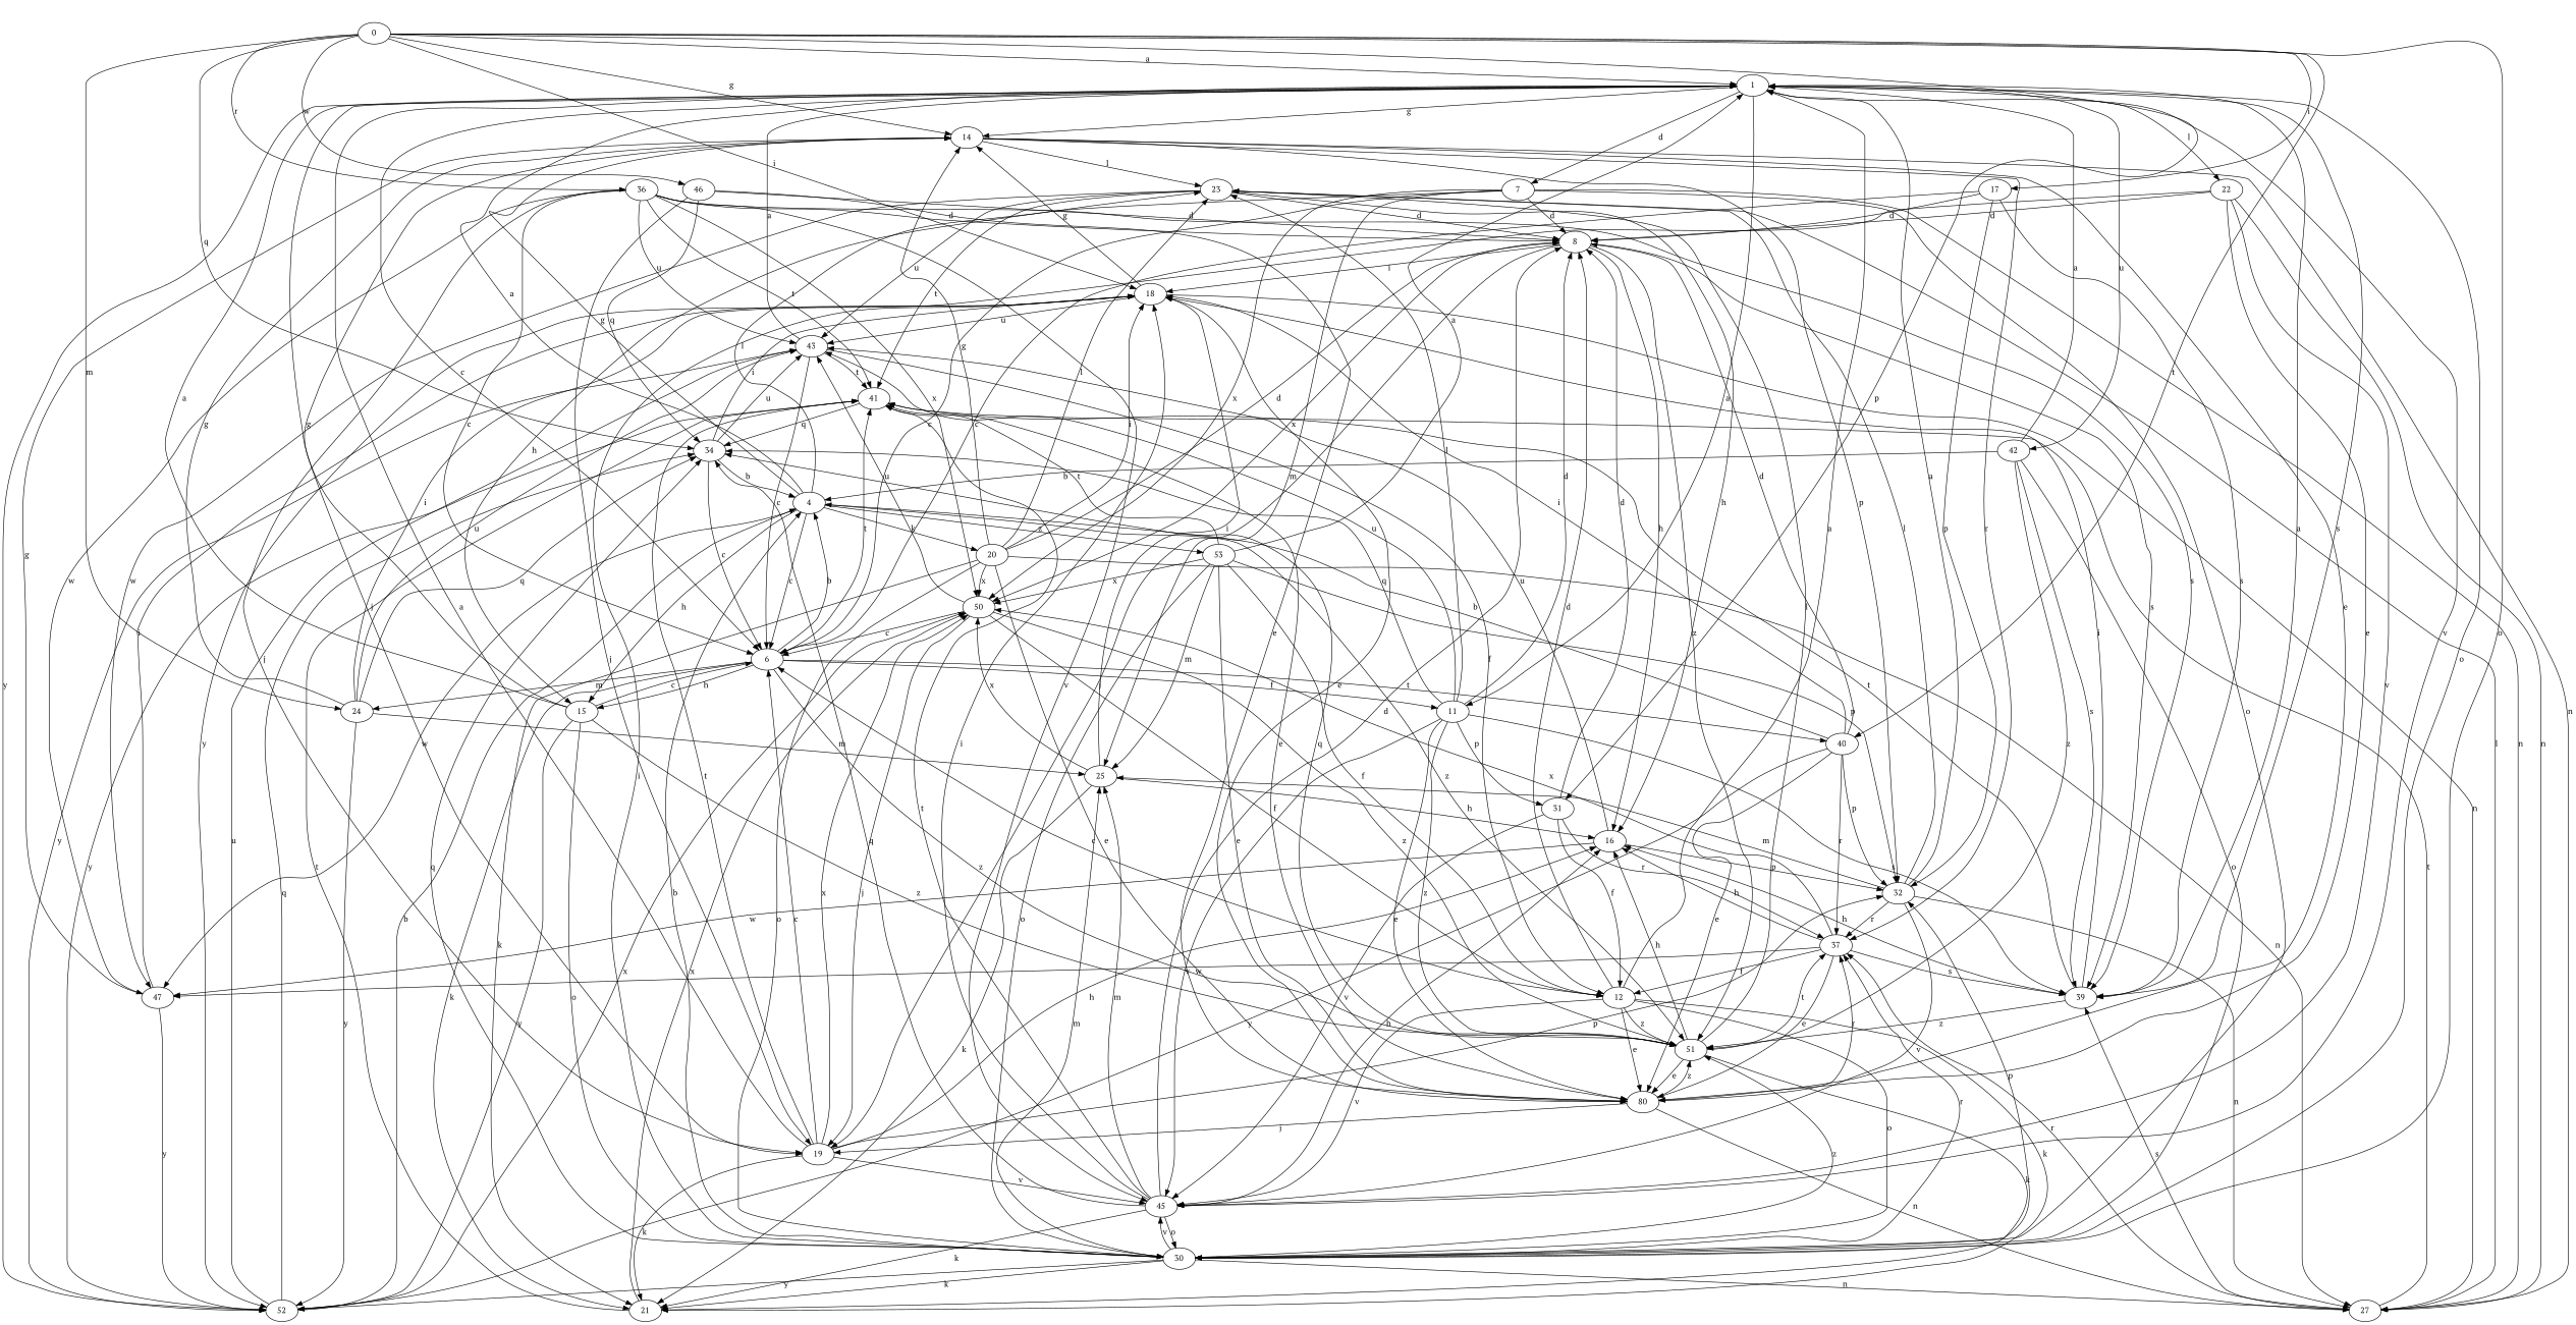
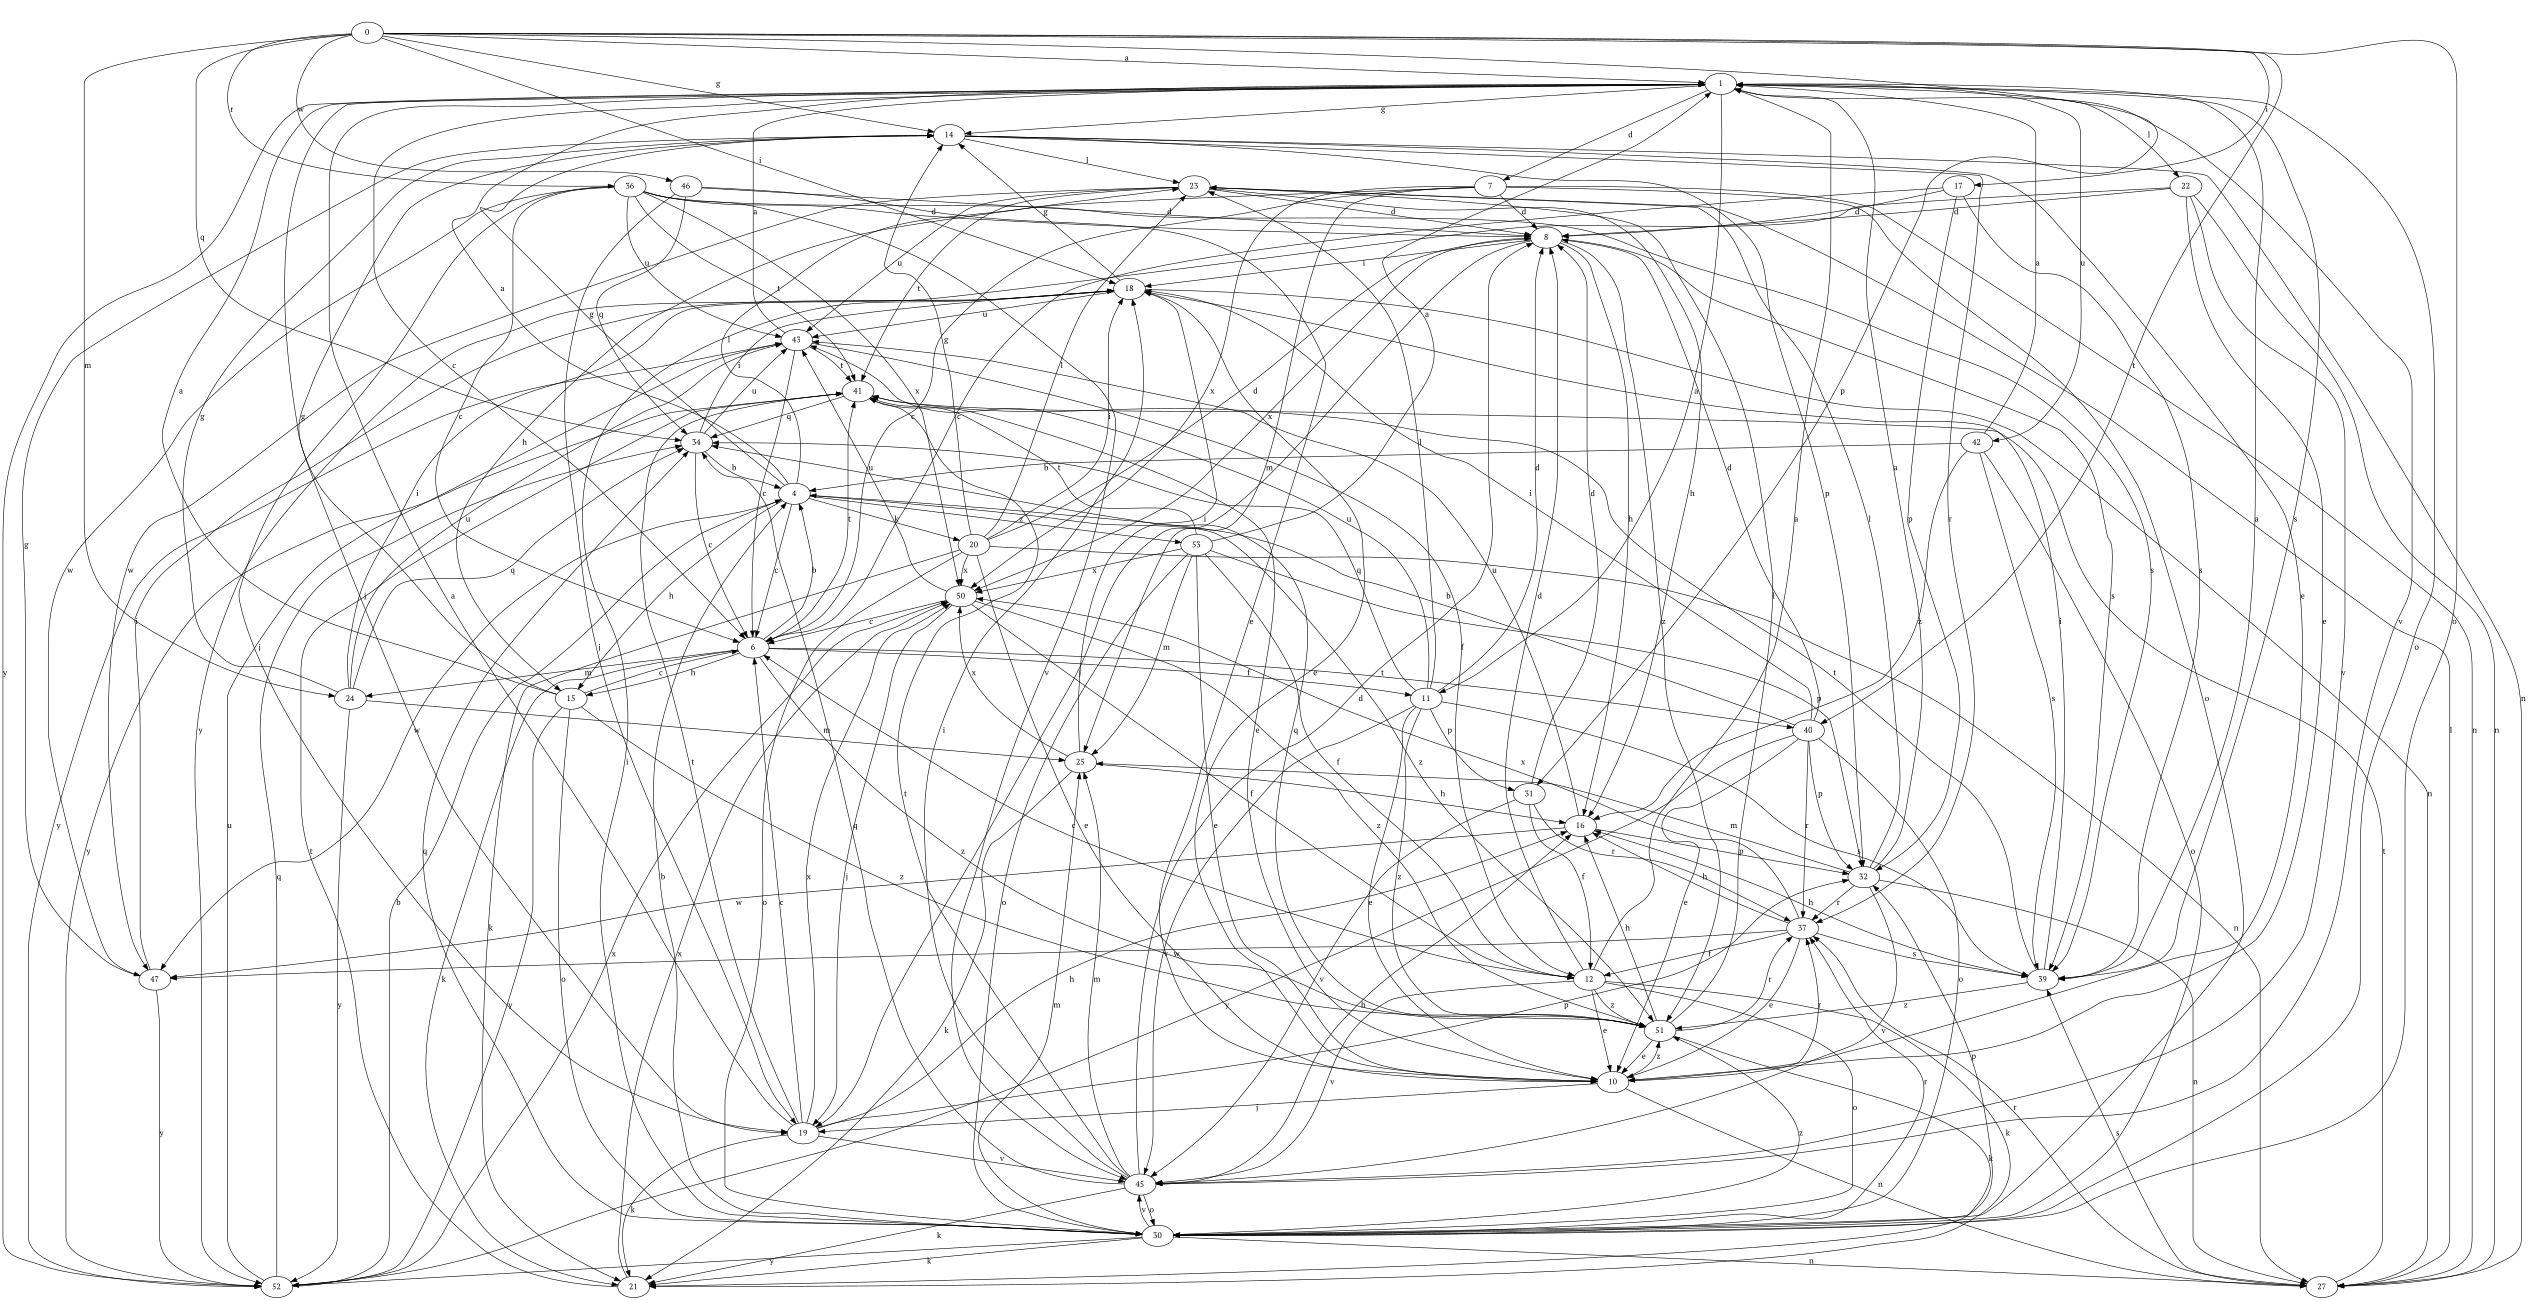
  strict digraph {
    fontname="PT Serif"
    node [fontname="PT Serif"]
    edge [fontname="PT Serif"]
    0
    1
    14
    17
    18
    24
    30
    31
    34
    36
    40
    46
    6
    7
    19
    22
    39
    42
    45
    52
    11
    23
    27
-   10 [label=80]
+   10
    37
    32
    8
    43
    25
    4
    n31 [label=51]
    21
    12
    47
    41
    50
    15
    16
    20
    53
    0 -> 1 [label=a]
    0 -> 14 [label=g]
    0 -> 17 [label=i]
    0 -> 18 [label=i]
    0 -> 24 [label=m]
    0 -> 30 [label=o]
    0 -> 31 [label=p]
    0 -> 34 [label=q]
    0 -> 36 [label=r]
    0 -> 40 [label=t]
    0 -> 46 [label=w]
    1 -> 14 [label=g]
    1 -> 30 [label=o]
    1 -> 6 [label=c]
    1 -> 7 [label=d]
    1 -> 19 [label=j]
    1 -> 22 [label=l]
    1 -> 39 [label=s]
    1 -> 42 [label=u]
    1 -> 45 [label=v]
    1 -> 52 [label=y]
    1 -> 11 [label=a]
    14 -> 23 [label=l]
    14 -> 27 [label=n]
    14 -> 10 [label=e]
    14 -> 37 [label=r]
    14 -> 32 [label=p]
    17 -> 6 [label=c]
    17 -> 39 [label=s]
    17 -> 32 [label=p]
    17 -> 8 [label=d]
    18 -> 14 [label=g]
    18 -> 27 [label=n]
    18 -> 10 [label=e]
    18 -> 43 [label=u]
    24 -> 14 [label=g]
    24 -> 18 [label=i]
    24 -> 34 [label=q]
    24 -> 52 [label=y]
    24 -> 43 [label=u]
    24 -> 25 [label=m]
    30 -> 18 [label=i]
    30 -> 34 [label=q]
    30 -> 45 [label=v]
    30 -> 52 [label=y]
    30 -> 27 [label=n]
    30 -> 37 [label=r]
    30 -> 32 [label=p]
    30 -> 25 [label=m]
    30 -> 4 [label=b]
    30 -> n31 [label=z]
    30 -> 21 [label=k]
    31 -> 45 [label=v]
    31 -> 37 [label=r]
    31 -> 8 [label=d]
    31 -> 12 [label=f]
    34 -> 18 [label=i]
    34 -> 6 [label=c]
    34 -> 43 [label=u]
    34 -> 4 [label=b]
    36 -> 6 [label=c]
    36 -> 19 [label=j]
    36 -> 39 [label=s]
    36 -> 45 [label=v]
    36 -> 8 [label=d]
    36 -> 43 [label=u]
    36 -> 47 [label=w]
    36 -> 41 [label=t]
    36 -> 50 [label=x]
    40 -> 18 [label=i]
+   40 -> 30 [label=o]
    40 -> 52 [label=y]
    40 -> 10 [label=e]
    40 -> 37 [label=r]
    40 -> 32 [label=p]
    40 -> 8 [label=d]
    40 -> 4 [label=b]
    46 -> 34 [label=q]
    46 -> 19 [label=j]
    46 -> 10 [label=e]
    46 -> 8 [label=d]
    6 -> 24 [label=m]
    6 -> 40 [label=t]
    6 -> 11 [label=f]
    6 -> 4 [label=b]
    6 -> n31 [label=z]
    6 -> 21 [label=k]
    6 -> 41 [label=t]
    6 -> 15 [label=h]
    7 -> 30 [label=o]
    7 -> 6 [label=c]
    7 -> 27 [label=n]
    7 -> 8 [label=d]
    7 -> 25 [label=m]
    7 -> 50 [label=x]
    7 -> 15 [label=h]
    19 -> 1 [label=a]
    19 -> 6 [label=c]
    19 -> 45 [label=v]
    19 -> 32 [label=p]
    19 -> 21 [label=k]
    19 -> 41 [label=t]
    19 -> 50 [label=x]
    19 -> 16 [label=h]
    22 -> 45 [label=v]
    22 -> 52 [label=y]
    22 -> 27 [label=n]
    22 -> 10 [label=e]
    22 -> 8 [label=d]
    39 -> 1 [label=a]
    39 -> 18 [label=i]
    39 -> n31 [label=z]
    39 -> 41 [label=t]
    39 -> 16 [label=h]
    42 -> 1 [label=a]
    42 -> 30 [label=o]
    42 -> 39 [label=s]
    42 -> 4 [label=b]
-   42 -> n31 [label=z]
+   42 -> 16 [label=z]
    45 -> 18 [label=i]
    45 -> 30 [label=o]
    45 -> 34 [label=q]
    45 -> 8 [label=d]
    45 -> 25 [label=m]
    45 -> 21 [label=k]
    45 -> 41 [label=t]
    45 -> 16 [label=h]
    52 -> 34 [label=q]
    52 -> 43 [label=u]
    52 -> 4 [label=b]
    52 -> 50 [label=x]
    11 -> 31 [label=p]
    11 -> 34 [label=q]
    11 -> 39 [label=s]
    11 -> 45 [label=v]
    11 -> 23 [label=l]
    11 -> 10 [label=e]
    11 -> 8 [label=d]
    11 -> 43 [label=u]
    11 -> n31 [label=z]
    23 -> 8 [label=d]
    23 -> 43 [label=u]
    23 -> 47 [label=w]
    23 -> 41 [label=t]
    23 -> 16 [label=h]
    27 -> 39 [label=s]
    27 -> 23 [label=l]
    27 -> 37 [label=r]
    27 -> 41 [label=t]
    10 -> 19 [label=j]
    10 -> 27 [label=n]
    10 -> 37 [label=r]
    10 -> n31 [label=z]
    37 -> 39 [label=s]
    37 -> 10 [label=e]
    37 -> 12 [label=f]
    37 -> 47 [label=w]
    37 -> 50 [label=x]
    37 -> 16 [label=h]
    32 -> 1 [label=a]
    32 -> 45 [label=v]
    32 -> 23 [label=l]
    32 -> 27 [label=n]
    32 -> 37 [label=r]
    32 -> 25 [label=m]
    8 -> 18 [label=i]
    8 -> 19 [label=j]
    8 -> 39 [label=s]
    8 -> n31 [label=z]
    8 -> 50 [label=x]
    8 -> 16 [label=h]
    43 -> 1 [label=a]
    43 -> 6 [label=c]
    43 -> 52 [label=y]
    43 -> 12 [label=f]
    43 -> 41 [label=t]
    25 -> 18 [label=i]
    25 -> 21 [label=k]
    25 -> 50 [label=x]
    25 -> 16 [label=h]
    4 -> 1 [label=a]
    4 -> 14 [label=g]
    4 -> 6 [label=c]
    4 -> 23 [label=l]
    4 -> n31 [label=z]
    4 -> 47 [label=w]
    4 -> 15 [label=h]
    4 -> 20 [label=k]
    4 -> 53 [label=z]
    n31 -> 34 [label=q]
    n31 -> 23 [label=l]
    n31 -> 10 [label=e]
-   n31 -> 37 [label=t]
+   n31 -> 37 [label=r]
    n31 -> 21 [label=k]
    n31 -> 16 [label=h]
    21 -> 41 [label=t]
    21 -> 50 [label=x]
    12 -> 1 [label=a]
    12 -> 30 [label=o]
    12 -> 6 [label=c]
    12 -> 45 [label=v]
    12 -> 10 [label=e]
    12 -> 8 [label=d]
    12 -> n31 [label=z]
    12 -> 21 [label=k]
    47 -> 14 [label=g]
    47 -> 18 [label=i]
    47 -> 52 [label=y]
    41 -> 34 [label=q]
    41 -> 52 [label=y]
    41 -> 10 [label=e]
    50 -> 6 [label=c]
    50 -> 19 [label=j]
    50 -> 43 [label=u]
    50 -> n31 [label=z]
    50 -> 12 [label=f]
    15 -> 1 [label=a]
    15 -> 14 [label=g]
    15 -> 30 [label=o]
    15 -> 6 [label=c]
    15 -> 52 [label=y]
    15 -> n31 [label=z]
    16 -> 32 [label=p]
    16 -> 43 [label=u]
    16 -> 47 [label=w]
    20 -> 14 [label=g]
    20 -> 18 [label=i]
    20 -> 30 [label=o]
    20 -> 23 [label=l]
    20 -> 27 [label=n]
    20 -> 10 [label=e]
    20 -> 8 [label=d]
    20 -> 21 [label=k]
    20 -> 50 [label=x]
    53 -> 1 [label=a]
    53 -> 30 [label=o]
    53 -> 10 [label=e]
    53 -> 32 [label=p]
    53 -> 25 [label=m]
    53 -> 12 [label=f]
    53 -> 41 [label=t]
    53 -> 50 [label=x]
  }
